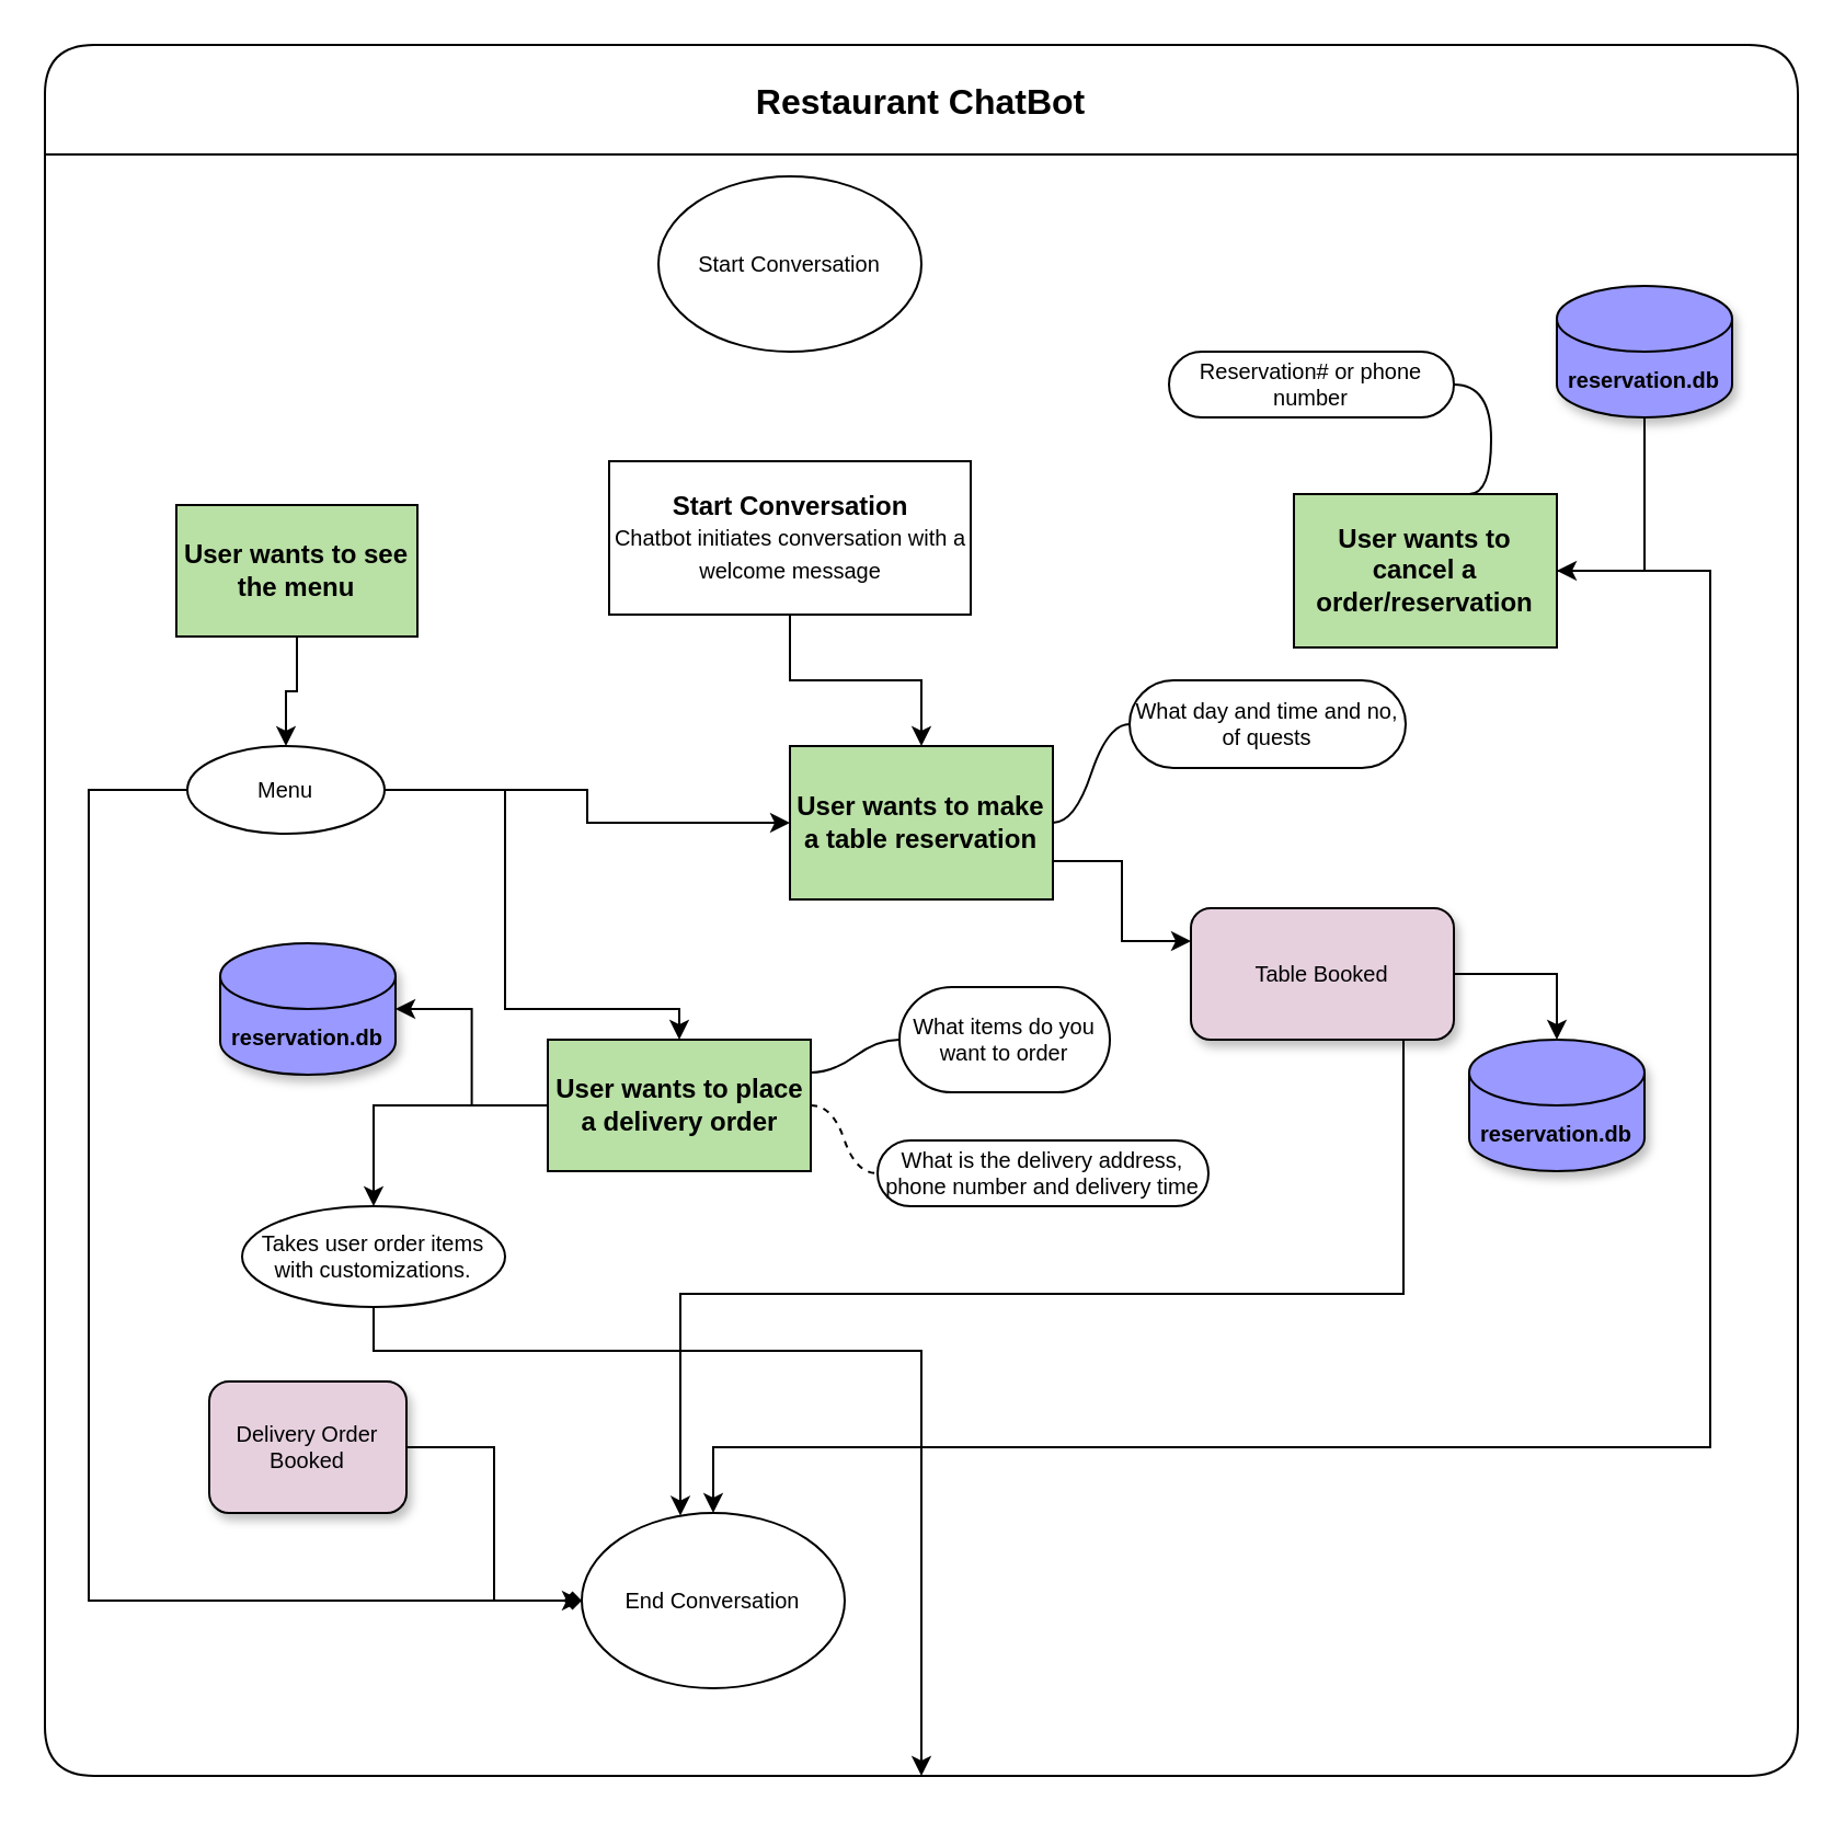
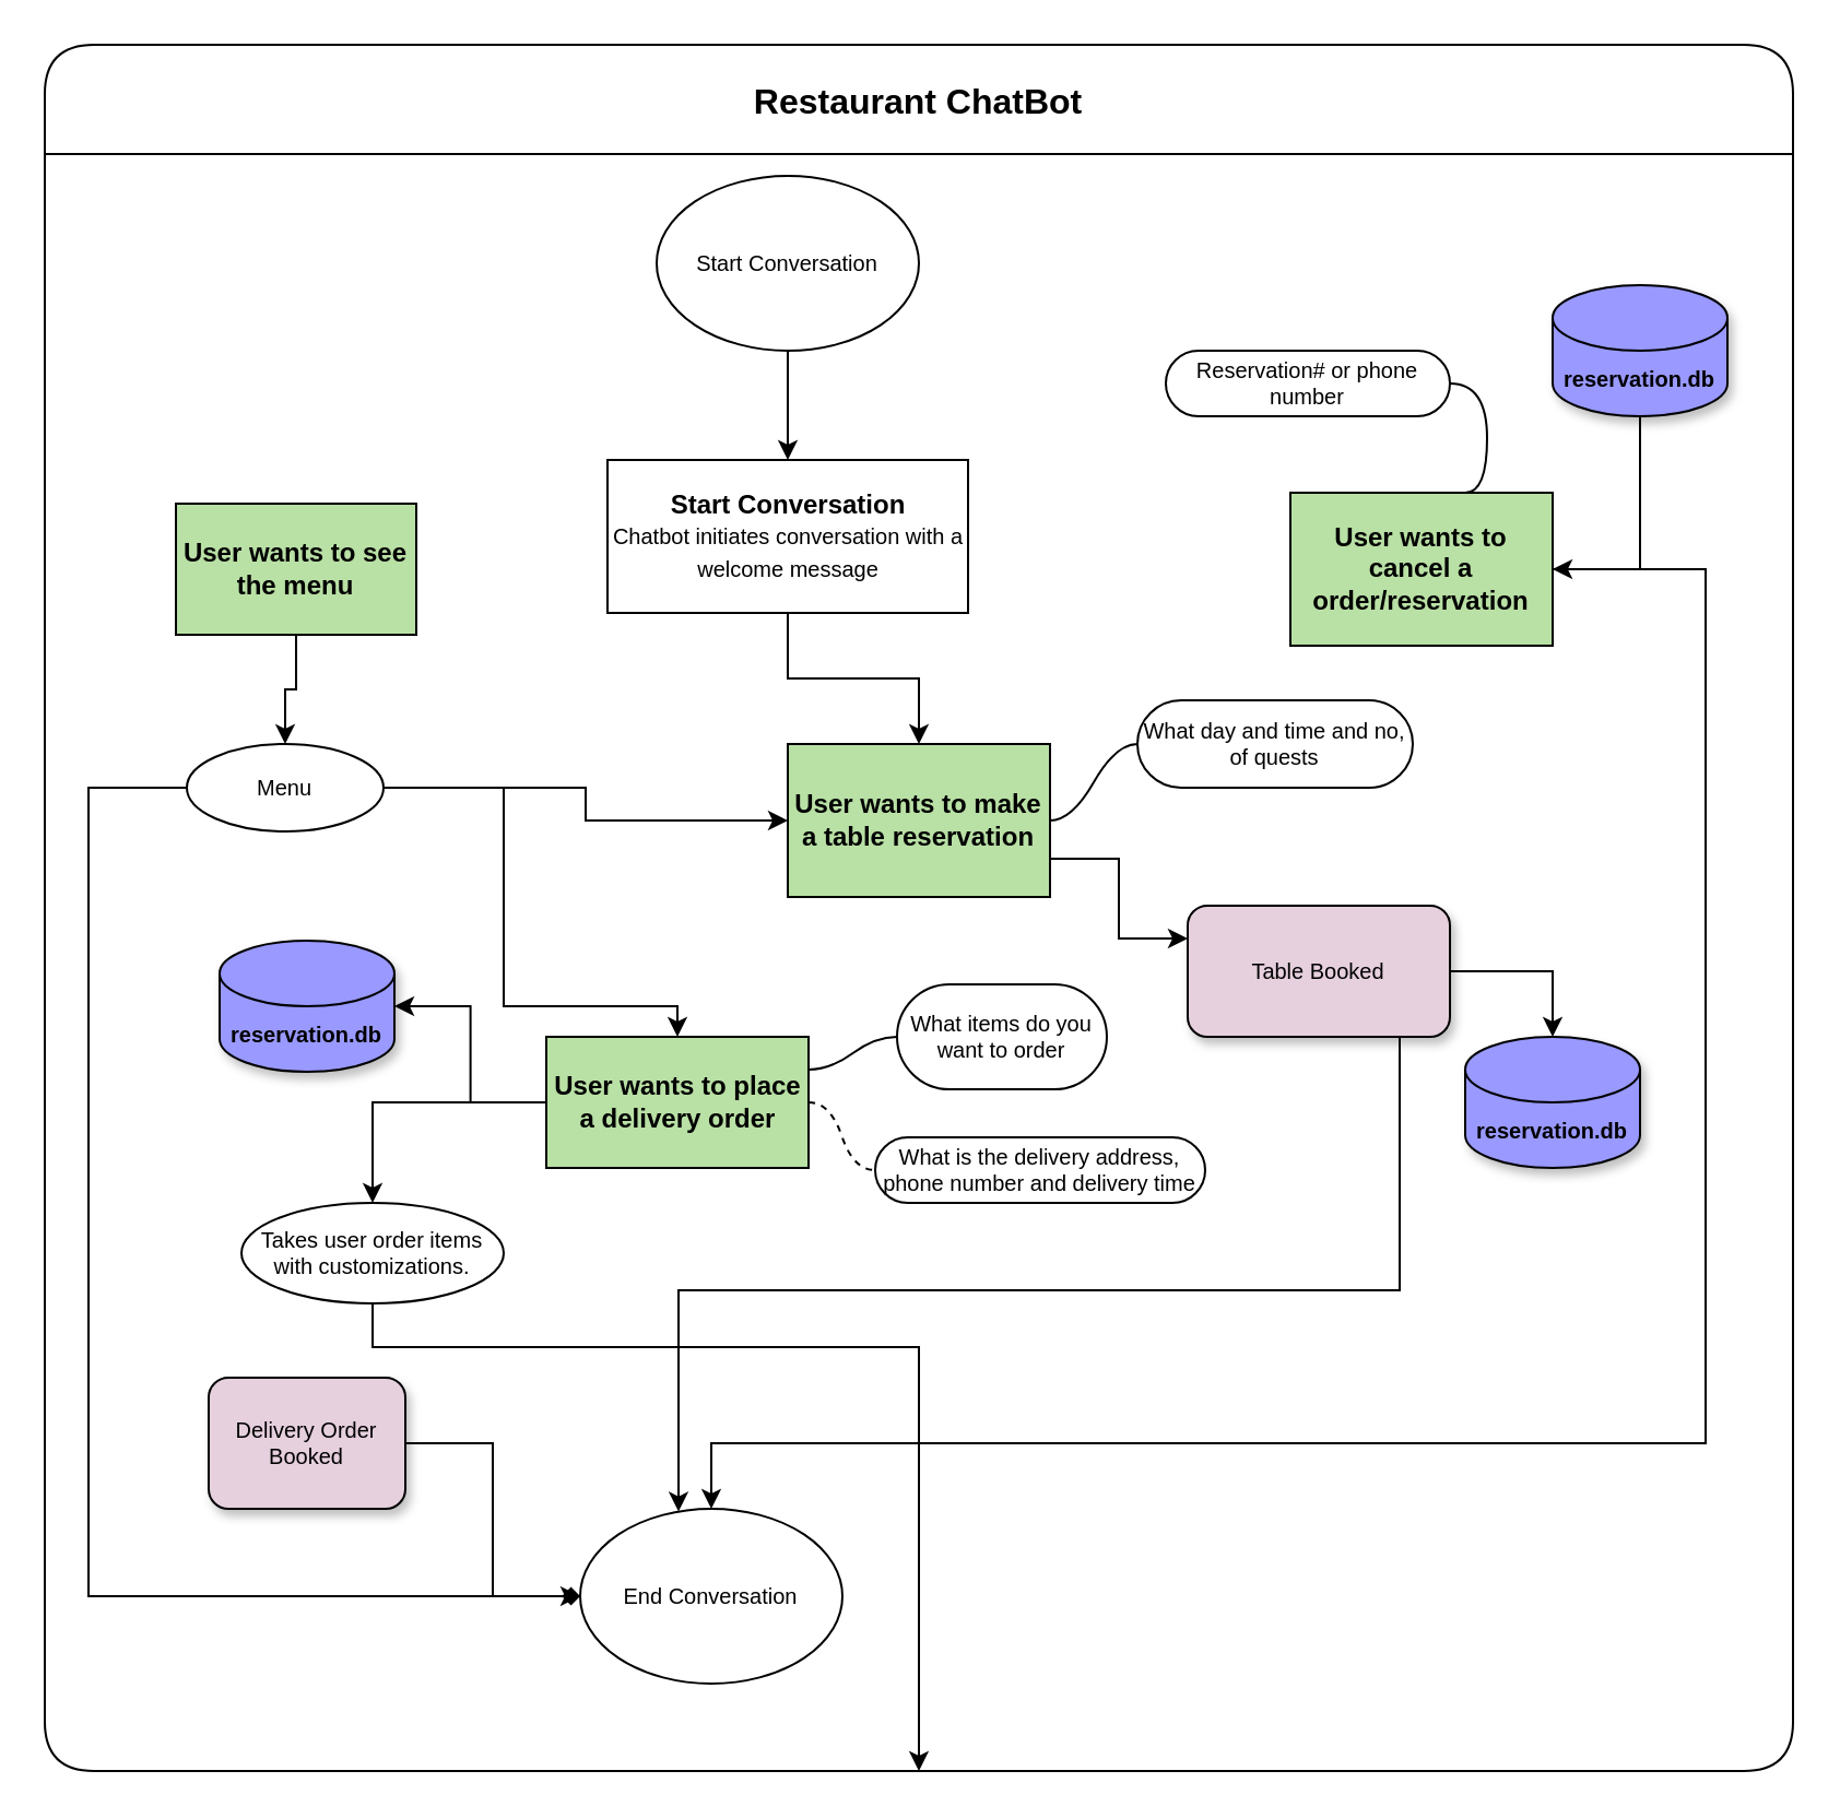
  <mxCell id="0" />
  <mxCell id="1" parent="0" />
  <mxCell id="2" value="" style="group" vertex="1" connectable="0" parent="1"><mxGeometry x="20" y="20" width="800" height="790" as="geometry" /></mxCell>
  <mxCell id="3" value="Restaurant ChatBot" style="swimlane;shadow=0;fontSize=16;startSize=50;rounded=1;sketch=0;glass=0;gradientColor=none;swimlaneFillColor=default;" vertex="1" parent="2"><mxGeometry width="800" height="790" as="geometry" /></mxCell>
  <mxCell id="4" value="" style="group;" vertex="1" connectable="0" parent="2"><mxGeometry x="20" y="60" width="750" height="690" as="geometry" /></mxCell>
  <mxCell id="5" value="&lt;b&gt;Start Conversation&lt;br&gt;&lt;/b&gt;&lt;font style=&quot;font-size: 10px;&quot;&gt;Chatbot initiates conversation with a welcome message&lt;/font&gt;" style="rounded=0;whiteSpace=wrap;html=1;" parent="4" vertex="1"><mxGeometry x="237.5" y="130" width="165" height="70" as="geometry" /></mxCell>
  <mxCell id="6" value="&lt;b&gt;User wants to see the menu&lt;/b&gt;" style="rounded=0;whiteSpace=wrap;html=1;fillColor=#B9E0A5;" parent="4" vertex="1"><mxGeometry x="40" y="150" width="110" height="60" as="geometry" /></mxCell>
  <mxCell id="7" value="&lt;b&gt;User wants to make a table reservation&lt;br&gt;&lt;/b&gt;" style="rounded=0;whiteSpace=wrap;html=1;fillColor=#B9E0A5;" vertex="1" parent="4"><mxGeometry x="320" y="260" width="120" height="70" as="geometry" /></mxCell>
  <mxCell id="8" style="edgeStyle=orthogonalEdgeStyle;rounded=0;orthogonalLoop=1;jettySize=auto;html=1;exitX=0.5;exitY=1;exitDx=0;exitDy=0;fontSize=10;" edge="1" parent="4" source="5" target="7"><mxGeometry relative="1" as="geometry" /></mxCell>
  <mxCell id="9" value="&lt;b&gt;User wants to place a delivery order&lt;/b&gt;" style="rounded=0;whiteSpace=wrap;html=1;fillColor=#B9E0A5;" vertex="1" parent="4"><mxGeometry x="209.5" y="394" width="120" height="60" as="geometry" /></mxCell>
+ <mxCell id="10" style="edgeStyle=orthogonalEdgeStyle;rounded=0;orthogonalLoop=1;jettySize=auto;html=1;fontSize=10;" edge="1" parent="4" source="11" target="5"><mxGeometry relative="1" as="geometry" /></mxCell>
  <mxCell id="11" value="Start Conversation" style="ellipse;whiteSpace=wrap;html=1;fontSize=10;" vertex="1" parent="4"><mxGeometry x="260" width="120" height="80" as="geometry" /></mxCell>
  <mxCell id="12" value="End Conversation" style="ellipse;whiteSpace=wrap;html=1;fontSize=10;" vertex="1" parent="4"><mxGeometry x="225" y="610" width="120" height="80" as="geometry" /></mxCell>
  <mxCell id="13" style="edgeStyle=orthogonalEdgeStyle;rounded=0;orthogonalLoop=1;jettySize=auto;html=1;fontSize=10;" edge="1" parent="4" source="14" target="12"><mxGeometry relative="1" as="geometry"><Array as="points"><mxPoint x="600" y="510" /><mxPoint x="270" y="510" /></Array></mxGeometry></mxCell>
  <mxCell id="14" value="Table Booked" style="rounded=1;whiteSpace=wrap;html=1;fontSize=10;fillColor=#E6D0DE;shadow=1;" vertex="1" parent="4"><mxGeometry x="503" y="334" width="120" height="60" as="geometry" /></mxCell>
  <mxCell id="15" style="edgeStyle=orthogonalEdgeStyle;rounded=0;orthogonalLoop=1;jettySize=auto;html=1;exitX=1;exitY=0.75;exitDx=0;exitDy=0;entryX=0;entryY=0.25;entryDx=0;entryDy=0;fontSize=10;" edge="1" parent="4" source="7" target="14"><mxGeometry relative="1" as="geometry" /></mxCell>
- <mxCell id="16" value="What day and time and no, of quests" style="whiteSpace=wrap;html=1;rounded=1;arcSize=50;align=center;verticalAlign=middle;strokeWidth=1;autosize=1;spacing=4;treeFolding=1;treeMoving=1;newEdgeStyle={&quot;edgeStyle&quot;:&quot;entityRelationEdgeStyle&quot;,&quot;startArrow&quot;:&quot;none&quot;,&quot;endArrow&quot;:&quot;none&quot;,&quot;segment&quot;:10,&quot;curved&quot;:1};fontSize=10;" vertex="1" parent="4"><mxGeometry x="475" y="230" width="126" height="40" as="geometry" /></mxCell>
+ <mxCell id="16" value="What day and time and no, of quests" style="whiteSpace=wrap;html=1;rounded=1;arcSize=50;align=center;verticalAlign=middle;strokeWidth=1;autosize=1;spacing=4;treeFolding=1;treeMoving=1;newEdgeStyle={&quot;edgeStyle&quot;:&quot;entityRelationEdgeStyle&quot;,&quot;startArrow&quot;:&quot;none&quot;,&quot;endArrow&quot;:&quot;none&quot;,&quot;segment&quot;:10,&quot;curved&quot;:1};fontSize=10;" vertex="1" parent="4"><mxGeometry x="480" y="240" width="126" height="40" as="geometry" /></mxCell>
  <mxCell id="17" value="" style="edgeStyle=entityRelationEdgeStyle;startArrow=none;endArrow=none;segment=10;curved=1;rounded=0;fontSize=10;" edge="1" target="16" parent="4" source="7"><mxGeometry relative="1" as="geometry"><mxPoint x="390" y="300" as="sourcePoint" /></mxGeometry></mxCell>
  <mxCell id="18" value="What items do you want to order" style="whiteSpace=wrap;html=1;rounded=1;arcSize=50;align=center;verticalAlign=middle;strokeWidth=1;autosize=1;spacing=4;treeFolding=1;treeMoving=1;newEdgeStyle={&quot;edgeStyle&quot;:&quot;entityRelationEdgeStyle&quot;,&quot;startArrow&quot;:&quot;none&quot;,&quot;endArrow&quot;:&quot;none&quot;,&quot;segment&quot;:10,&quot;curved&quot;:1};fontSize=10;" vertex="1" parent="4"><mxGeometry x="370" y="370" width="96" height="48" as="geometry" /></mxCell>
  <mxCell id="19" value="" style="edgeStyle=entityRelationEdgeStyle;startArrow=none;endArrow=none;segment=10;curved=1;rounded=0;fontSize=10;exitX=1;exitY=0.25;exitDx=0;exitDy=0;" edge="1" target="18" parent="4" source="9"><mxGeometry relative="1" as="geometry"><mxPoint x="300" y="440" as="sourcePoint" /></mxGeometry></mxCell>
  <mxCell id="20" value="What is the delivery address, phone number and delivery time" style="whiteSpace=wrap;html=1;rounded=1;arcSize=50;align=center;verticalAlign=middle;strokeWidth=1;autosize=1;spacing=4;treeFolding=1;treeMoving=1;newEdgeStyle={&quot;edgeStyle&quot;:&quot;entityRelationEdgeStyle&quot;,&quot;startArrow&quot;:&quot;none&quot;,&quot;endArrow&quot;:&quot;none&quot;,&quot;segment&quot;:10,&quot;curved&quot;:1};fontSize=10;" vertex="1" parent="4"><mxGeometry x="360" y="440" width="151" height="30" as="geometry" /></mxCell>
  <mxCell id="21" value="" style="edgeStyle=entityRelationEdgeStyle;startArrow=none;endArrow=none;segment=10;curved=1;rounded=0;fontSize=10;dashed=1;" edge="1" target="20" parent="4" source="9"><mxGeometry relative="1" as="geometry"><mxPoint x="100" y="530" as="sourcePoint" /></mxGeometry></mxCell>
  <mxCell id="22" style="edgeStyle=orthogonalEdgeStyle;rounded=0;orthogonalLoop=1;jettySize=auto;html=1;fontSize=10;endArrow=diamond;" edge="1" parent="4" source="28" target="12"><mxGeometry relative="1" as="geometry" /></mxCell>
  <mxCell id="23" style="edgeStyle=orthogonalEdgeStyle;rounded=0;orthogonalLoop=1;jettySize=auto;html=1;entryX=0.5;entryY=0;entryDx=0;entryDy=0;fontSize=10;" edge="1" parent="4" source="26" target="9"><mxGeometry relative="1" as="geometry"><Array as="points"><mxPoint x="190" y="280" /><mxPoint x="190" y="380" /></Array></mxGeometry></mxCell>
  <mxCell id="24" style="edgeStyle=orthogonalEdgeStyle;rounded=0;orthogonalLoop=1;jettySize=auto;html=1;fontSize=10;" edge="1" parent="4" source="26" target="7"><mxGeometry relative="1" as="geometry" /></mxCell>
  <mxCell id="25" style="edgeStyle=orthogonalEdgeStyle;rounded=0;orthogonalLoop=1;jettySize=auto;html=1;entryX=0;entryY=0.5;entryDx=0;entryDy=0;fontSize=10;" edge="1" parent="4" source="26" target="12"><mxGeometry relative="1" as="geometry"><Array as="points"><mxPoint y="280" /><mxPoint y="650" /></Array></mxGeometry></mxCell>
  <mxCell id="26" value="Menu" style="ellipse;whiteSpace=wrap;html=1;fontSize=10;" vertex="1" parent="4"><mxGeometry x="45" y="260" width="90" height="40" as="geometry" /></mxCell>
  <mxCell id="27" value="" style="edgeStyle=orthogonalEdgeStyle;rounded=0;orthogonalLoop=1;jettySize=auto;html=1;fontSize=10;" edge="1" parent="4" source="6" target="26"><mxGeometry relative="1" as="geometry" /></mxCell>
  <mxCell id="28" value="Delivery Order Booked" style="rounded=1;whiteSpace=wrap;html=1;fontSize=10;fillColor=#E6D0DE;shadow=1;" vertex="1" parent="4"><mxGeometry x="55" y="550" width="90" height="60" as="geometry" /></mxCell>
  <mxCell id="29" value="reservation.db" style="shape=cylinder3;whiteSpace=wrap;html=1;boundedLbl=1;backgroundOutline=1;size=15;shadow=1;fontSize=10;fillColor=#9999FF;fontStyle=1" vertex="1" parent="4"><mxGeometry x="60" y="350" width="80" height="60" as="geometry" /></mxCell>
  <mxCell id="30" value="reservation.db" style="shape=cylinder3;whiteSpace=wrap;html=1;boundedLbl=1;backgroundOutline=1;size=15;shadow=1;fontSize=10;fillColor=#9999FF;fontStyle=1" vertex="1" parent="4"><mxGeometry x="630" y="394" width="80" height="60" as="geometry" /></mxCell>
  <mxCell id="31" style="edgeStyle=orthogonalEdgeStyle;rounded=0;orthogonalLoop=1;jettySize=auto;html=1;fontSize=10;" edge="1" parent="4" source="32" target="12"><mxGeometry relative="1" as="geometry"><Array as="points"><mxPoint x="740" y="180" /><mxPoint x="740" y="580" /></Array></mxGeometry></mxCell>
  <mxCell id="32" value="&lt;b&gt;User wants to cancel a order/reservation&lt;br&gt;&lt;/b&gt;" style="rounded=0;whiteSpace=wrap;html=1;fillColor=#B9E0A5;" vertex="1" parent="4"><mxGeometry x="550" y="145" width="120" height="70" as="geometry" /></mxCell>
  <mxCell id="33" value="Reservation# or phone number" style="whiteSpace=wrap;html=1;rounded=1;arcSize=50;align=center;verticalAlign=middle;strokeWidth=1;autosize=1;spacing=4;treeFolding=1;treeMoving=1;newEdgeStyle={&quot;edgeStyle&quot;:&quot;entityRelationEdgeStyle&quot;,&quot;startArrow&quot;:&quot;none&quot;,&quot;endArrow&quot;:&quot;none&quot;,&quot;segment&quot;:10,&quot;curved&quot;:1};shadow=0;fontSize=10;fillColor=none;" vertex="1" parent="4"><mxGeometry x="493" y="80" width="130" height="30" as="geometry" /></mxCell>
  <mxCell id="34" value="" style="edgeStyle=entityRelationEdgeStyle;startArrow=none;endArrow=none;segment=10;curved=1;rounded=0;fontSize=10;" edge="1" target="33" parent="4"><mxGeometry relative="1" as="geometry"><mxPoint x="630" y="145" as="sourcePoint" /></mxGeometry></mxCell>
  <mxCell id="35" style="edgeStyle=orthogonalEdgeStyle;rounded=0;orthogonalLoop=1;jettySize=auto;html=1;entryX=1;entryY=0.5;entryDx=0;entryDy=0;fontSize=10;" edge="1" parent="4" source="36" target="32"><mxGeometry relative="1" as="geometry" /></mxCell>
  <mxCell id="36" value="reservation.db" style="shape=cylinder3;whiteSpace=wrap;html=1;boundedLbl=1;backgroundOutline=1;size=15;shadow=1;fontSize=10;fillColor=#9999FF;fontStyle=1" vertex="1" parent="4"><mxGeometry x="670" y="50" width="80" height="60" as="geometry" /></mxCell>
  <mxCell id="37" style="edgeStyle=orthogonalEdgeStyle;rounded=0;orthogonalLoop=1;jettySize=auto;html=1;exitX=0.5;exitY=1;exitDx=0;exitDy=0;fontSize=10;" edge="1" parent="4" source="38" target="3"><mxGeometry relative="1" as="geometry" /></mxCell>
  <mxCell id="38" value="Takes user order items with customizations." style="ellipse;whiteSpace=wrap;html=1;shadow=0;fontSize=10;fillColor=none;" vertex="1" parent="4"><mxGeometry x="70" y="470" width="120" height="46" as="geometry" /></mxCell>
  <mxCell id="39" style="edgeStyle=orthogonalEdgeStyle;rounded=0;orthogonalLoop=1;jettySize=auto;html=1;entryX=1;entryY=0.5;entryDx=0;entryDy=0;entryPerimeter=0;fontSize=10;" edge="1" parent="4" source="9" target="29"><mxGeometry relative="1" as="geometry" /></mxCell>
  <mxCell id="40" style="edgeStyle=orthogonalEdgeStyle;rounded=0;orthogonalLoop=1;jettySize=auto;html=1;entryX=0.5;entryY=0;entryDx=0;entryDy=0;entryPerimeter=0;fontSize=10;" edge="1" parent="4" source="14" target="30"><mxGeometry relative="1" as="geometry" /></mxCell>
  <mxCell id="41" style="edgeStyle=orthogonalEdgeStyle;rounded=0;orthogonalLoop=1;jettySize=auto;html=1;fontSize=10;" edge="1" parent="4" source="9" target="38"><mxGeometry relative="1" as="geometry" /></mxCell>
